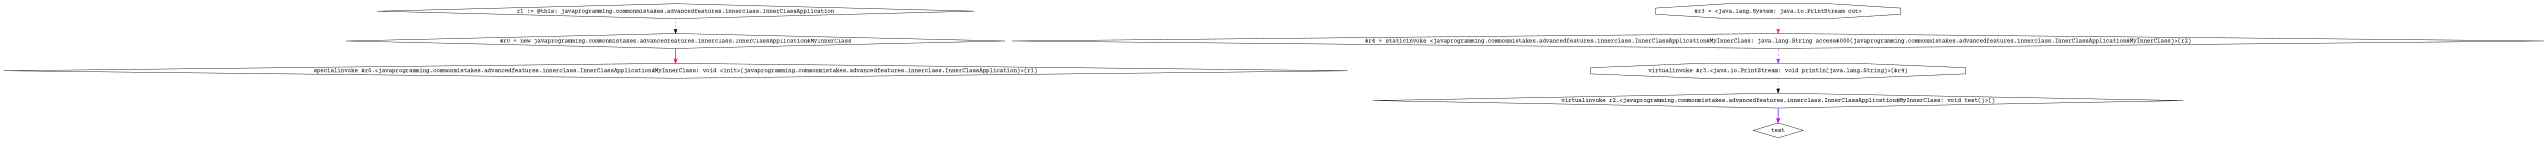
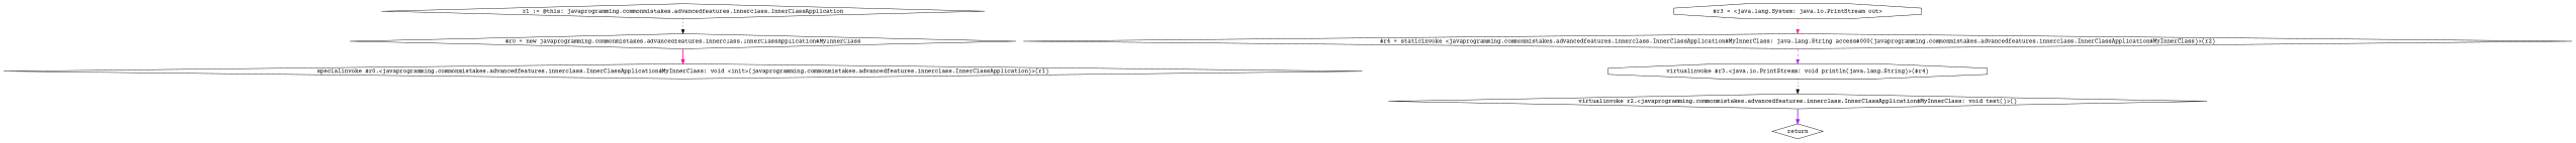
  digraph {
    fontname="Courier Prime"
    node [fontname="Courier Prime" shape=diamond]
    edge [color=black fontname="Courier Prime" style=dotted]
    "r1 := @this: javaprogramming.commonmistakes.advancedfeatures.innerclass.InnerClassApplication"
    "$r0 = new javaprogramming.commonmistakes.advancedfeatures.innerclass.InnerClassApplication$MyInnerClass"
    "specialinvoke $r0.<javaprogramming.commonmistakes.advancedfeatures.innerclass.InnerClassApplication$MyInnerClass: void <init>(javaprogramming.commonmistakes.advancedfeatures.innerclass.InnerClassApplication)>(r1)"
    "$r3 = <java.lang.System: java.io.PrintStream out>" [shape=octagon]
    "$r4 = staticinvoke <javaprogramming.commonmistakes.advancedfeatures.innerclass.InnerClassApplication$MyInnerClass: java.lang.String access$000(javaprogramming.commonmistakes.advancedfeatures.innerclass.InnerClassApplication$MyInnerClass)>(r2)"
    "virtualinvoke $r3.<java.io.PrintStream: void println(java.lang.String)>($r4)" [shape=octagon]
    "virtualinvoke r2.<javaprogramming.commonmistakes.advancedfeatures.innerclass.InnerClassApplication$MyInnerClass: void test()>()"
-   return [label=test]
+   return
    "r1 := @this: javaprogramming.commonmistakes.advancedfeatures.innerclass.InnerClassApplication" -> "$r0 = new javaprogramming.commonmistakes.advancedfeatures.innerclass.InnerClassApplication$MyInnerClass"
    "$r0 = new javaprogramming.commonmistakes.advancedfeatures.innerclass.InnerClassApplication$MyInnerClass" -> "specialinvoke $r0.<javaprogramming.commonmistakes.advancedfeatures.innerclass.InnerClassApplication$MyInnerClass: void <init>(javaprogramming.commonmistakes.advancedfeatures.innerclass.InnerClassApplication)>(r1)" [color=deeppink style=bold]
    "$r3 = <java.lang.System: java.io.PrintStream out>" -> "$r4 = staticinvoke <javaprogramming.commonmistakes.advancedfeatures.innerclass.InnerClassApplication$MyInnerClass: java.lang.String access$000(javaprogramming.commonmistakes.advancedfeatures.innerclass.InnerClassApplication$MyInnerClass)>(r2)" [color=deeppink]
    "$r4 = staticinvoke <javaprogramming.commonmistakes.advancedfeatures.innerclass.InnerClassApplication$MyInnerClass: java.lang.String access$000(javaprogramming.commonmistakes.advancedfeatures.innerclass.InnerClassApplication$MyInnerClass)>(r2)" -> "virtualinvoke $r3.<java.io.PrintStream: void println(java.lang.String)>($r4)" [color=purple style=dashed]
    "virtualinvoke $r3.<java.io.PrintStream: void println(java.lang.String)>($r4)" -> "virtualinvoke r2.<javaprogramming.commonmistakes.advancedfeatures.innerclass.InnerClassApplication$MyInnerClass: void test()>()"
    "virtualinvoke r2.<javaprogramming.commonmistakes.advancedfeatures.innerclass.InnerClassApplication$MyInnerClass: void test()>()" -> return [color=purple style=bold]
  }
